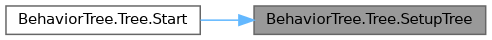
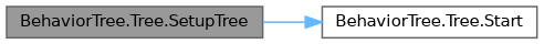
  digraph {
    rankdir=RL
    node [fontname=Helvetica fontsize=10 shape=box style=filled]
    n1 [color=gray40 fillcolor=grey60 fontcolor=black height=0.2 label="BehaviorTree.Tree.SetupTree" width=0.4]
    n2 [color=grey40 fillcolor=white height=0.2 label="BehaviorTree.Tree.Start" width=0.4]
-   n1 -> n2 [color=steelblue1 dir=back fontname=Helvetica fontsize=10 labelfontname=Helvetica labelfontsize=10 style=solid]
+   n2 -> n1 [color=steelblue1 dir=back fontname=Helvetica fontsize=10 labelfontname=Helvetica labelfontsize=10 style=solid]
  }
